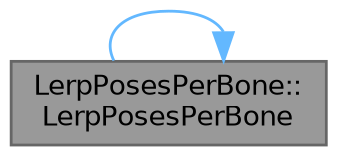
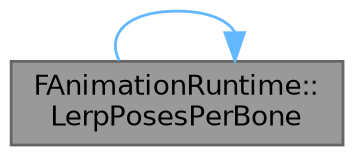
  digraph {
    rankdir=LR
-   n1 [color=gray40 fillcolor=grey60 fontcolor=black fontname=Helvetica fontsize=10 height=0.2 label="LerpPosesPerBone::\lLerpPosesPerBone" shape=box style=filled width=0.4]
+   n1 [color=gray40 fillcolor=grey60 fontcolor=black fontname=Helvetica fontsize=10 height=0.2 label="FAnimationRuntime::\lLerpPosesPerBone" shape=box style=filled width=0.4]
    n1 -> n1 [color=steelblue1 fontname=Helvetica fontsize=10 labelfontname=Helvetica labelfontsize=10 style=solid]
  }
